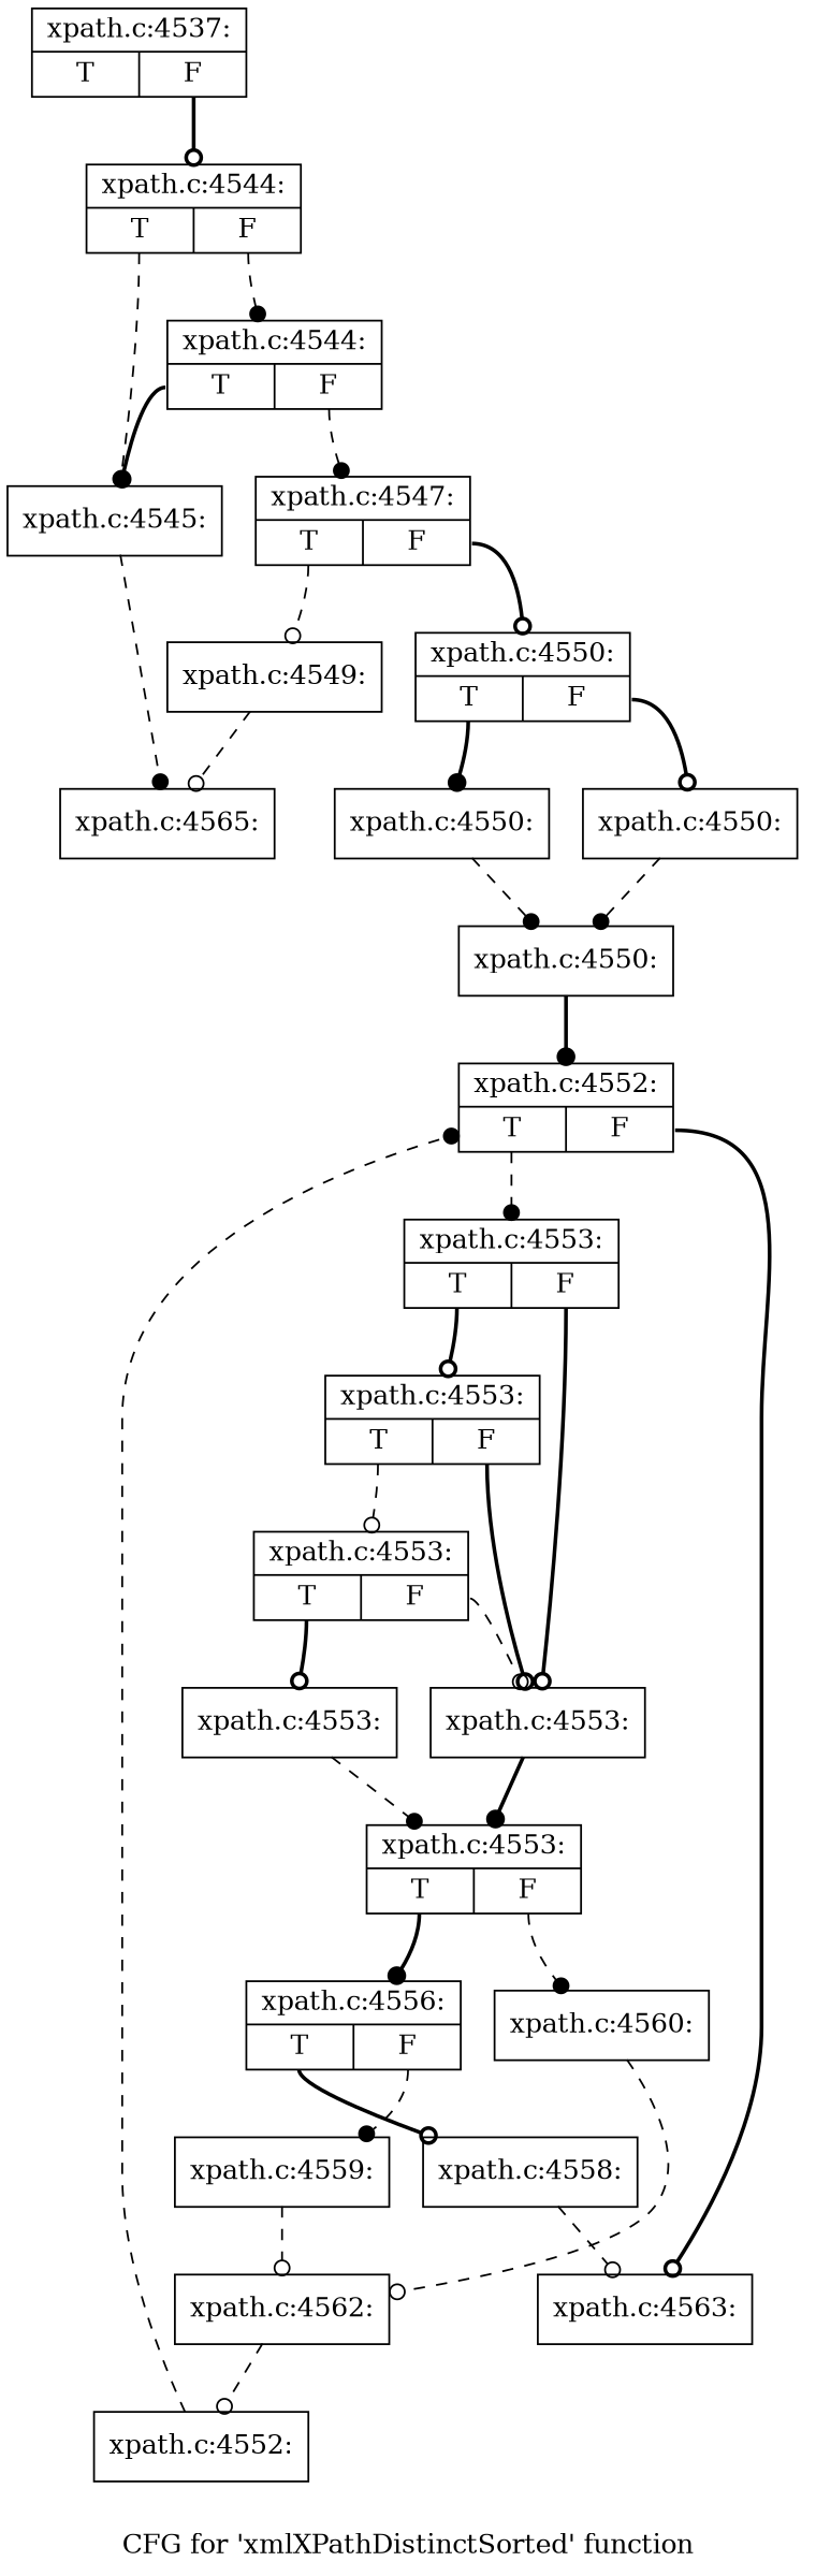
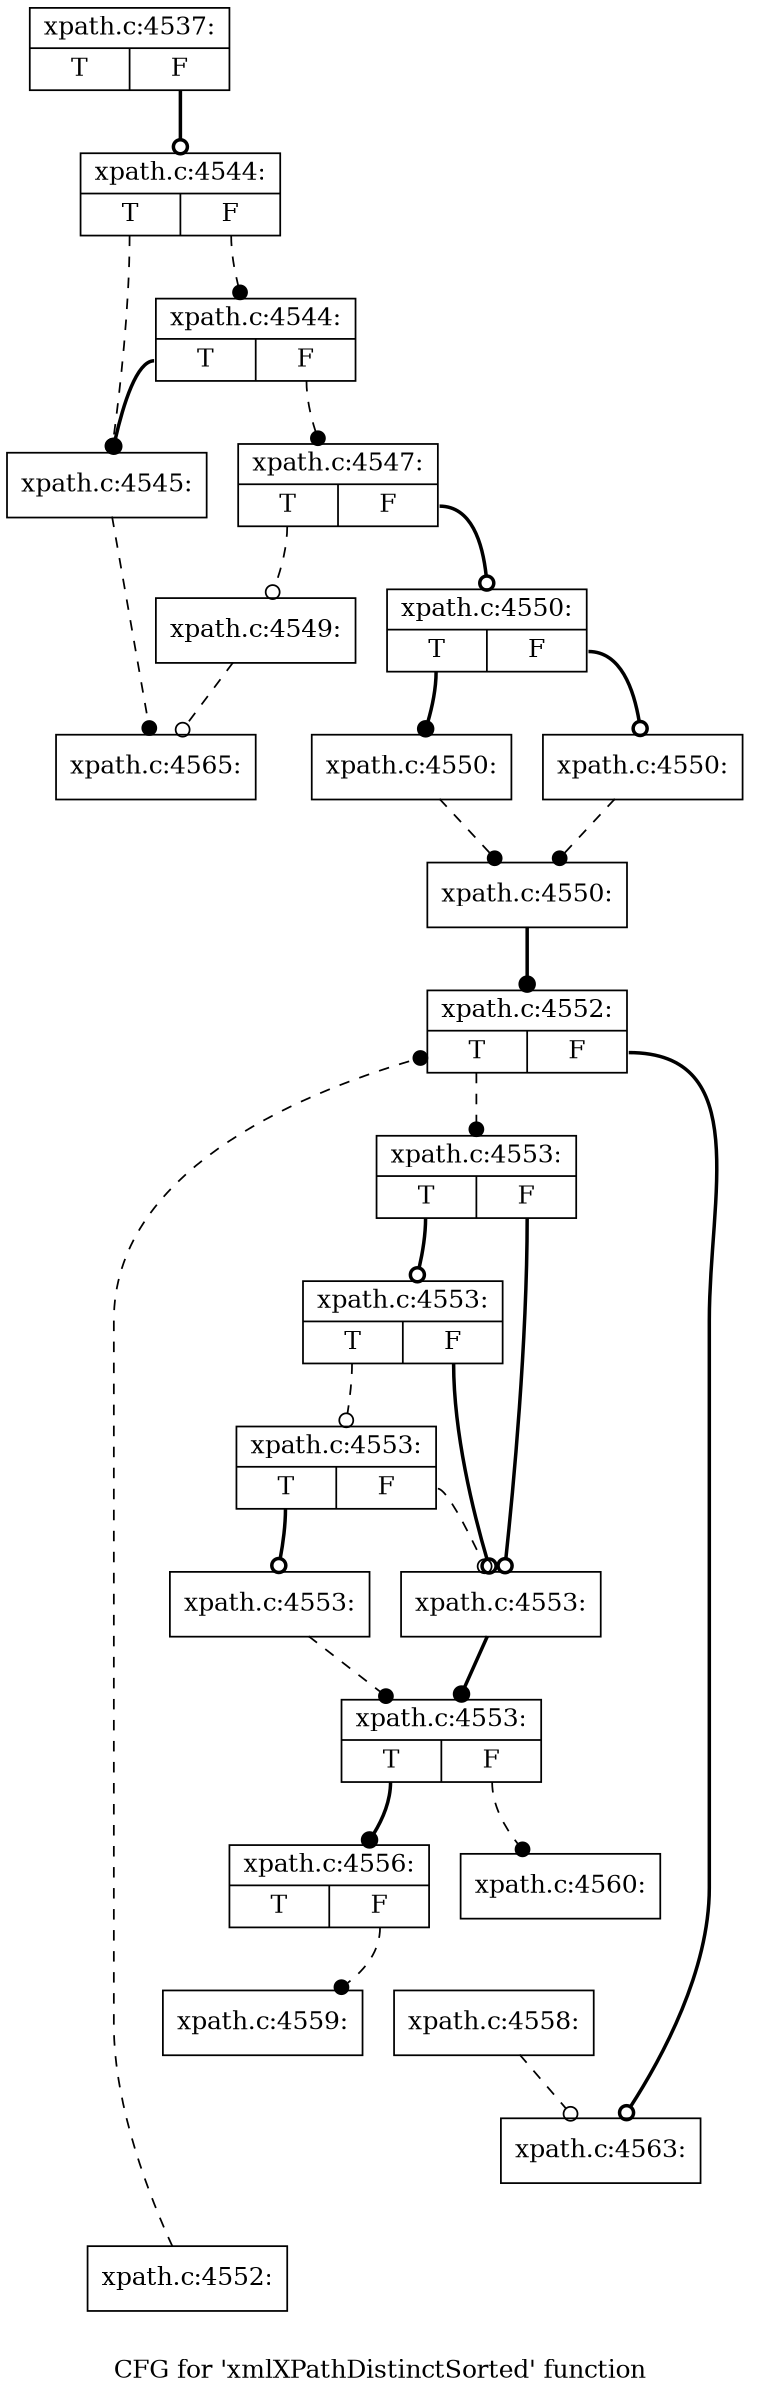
  digraph {
    label="CFG for 'xmlXPathDistinctSorted' function"
    node [shape=record]
    edge [arrowhead=odot style=dashed]
    n1 [label="{xpath.c:4537:|{<s0>T|<s1>F}}"]
    n2 [label="{xpath.c:4544:|{<s0>T|<s1>F}}"]
    n3 [label="{xpath.c:4545:}"]
    n4 [label="{xpath.c:4565:}"]
    n5 [label="{xpath.c:4544:|{<s0>T|<s1>F}}"]
    n6 [label="{xpath.c:4547:|{<s0>T|<s1>F}}"]
    n7 [label="{xpath.c:4549:}"]
    n8 [label="{xpath.c:4550:|{<s0>T|<s1>F}}"]
    n9 [label="{xpath.c:4550:}"]
    n10 [label="{xpath.c:4550:}"]
    n11 [label="{xpath.c:4550:}"]
    n12 [label="{xpath.c:4552:|{<s0>T|<s1>F}}"]
    n13 [label="{xpath.c:4553:|{<s0>T|<s1>F}}"]
    n14 [label="{xpath.c:4563:}"]
    n15 [label="{xpath.c:4553:|{<s0>T|<s1>F}}"]
    n16 [label="{xpath.c:4553:}"]
    n17 [label="{xpath.c:4553:|{<s0>T|<s1>F}}"]
    n18 [label="{xpath.c:4553:|{<s0>T|<s1>F}}"]
    n19 [label="{xpath.c:4553:}"]
    n20 [label="{xpath.c:4556:|{<s0>T|<s1>F}}"]
    n21 [label="{xpath.c:4560:}"]
    n22 [label="{xpath.c:4558:}"]
    n23 [label="{xpath.c:4559:}"]
-   n24 [label="{xpath.c:4562:}"]
    n25 [label="{xpath.c:4552:}"]
    n1 -> n2 [style=bold tailport=s1]
    n2 -> n3 [tailport=s0]
    n2 -> n5 [arrowhead=dot tailport=s1]
    n3 -> n4 [arrowhead=dot]
    n5 -> n3 [arrowhead=dot style=bold tailport=s0]
    n5 -> n6 [arrowhead=dot tailport=s1]
    n6 -> n7 [tailport=s0]
    n6 -> n8 [style=bold tailport=s1]
    n7 -> n4
    n8 -> n9 [arrowhead=dot style=bold tailport=s0]
    n8 -> n10 [style=bold tailport=s1]
    n9 -> n11 [arrowhead=dot]
    n10 -> n11 [arrowhead=dot]
    n11 -> n12 [arrowhead=dot style=bold]
    n12 -> n13 [arrowhead=dot tailport=s0]
    n12 -> n14 [style=bold tailport=s1]
    n13 -> n15 [style=bold tailport=s0]
    n13 -> n16 [style=bold tailport=s1]
    n15 -> n16 [style=bold tailport=s1]
    n15 -> n17 [tailport=s0]
    n16 -> n18 [arrowhead=dot style=bold]
    n17 -> n16 [tailport=s1]
    n17 -> n19 [style=bold tailport=s0]
    n18 -> n20 [arrowhead=dot style=bold tailport=s0]
    n18 -> n21 [arrowhead=dot tailport=s1]
    n19 -> n18 [arrowhead=dot]
-   n20 -> n22 [style=bold tailport=s0]
    n20 -> n23 [arrowhead=dot tailport=s1]
-   n21 -> n24
    n22 -> n14
-   n23 -> n24
-   n24 -> n25
    n25 -> n12 [arrowhead=dot]
  }
